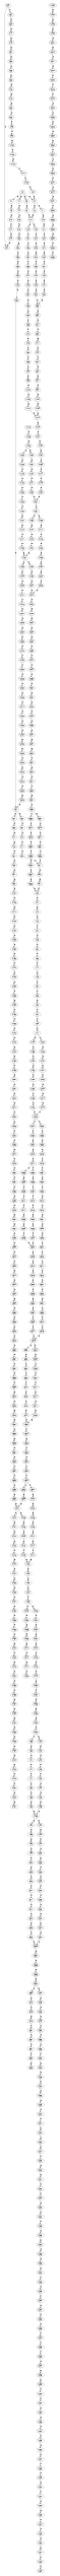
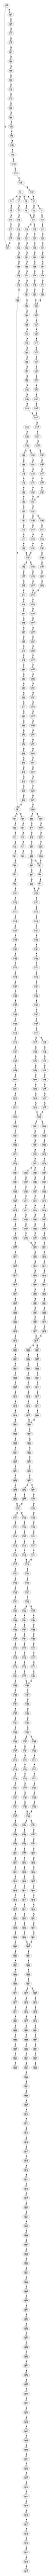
  strict digraph {
    S0
    S1
    S2
    S3
    S4
    S5
    S6
    S7
    S8
    S9
    S10
    S11
    S12
    S13
    S14
    S15
    S16
    S17
    S18
    S19
    S20
    S21
    S22
    S23
    S24
    S25
    S26
    S27
    S28
    S30
    S31
    S32
    S33
    S29
    S34
    S35
    S36
    S37
    S38
    S39
    S40
    S41
    S42
    S43
    S44
    S45
    S46
    S47
    S48
    S49
    S50
    S51
    S52
    S53
    S54
    S55
    S56
    S57
    S58
    S59
    S60
    S61
    S62
    S63
    S64
    S65
    S66
    S67
    S68
    S69
    S70
    S71
    S72
    S73
    S74
    S75
    S76
    S77
    S78
    S79
    S80
    S81
    S82
    S83
    S84
    S85
    S86
    S87
    S88
    S89
    S90
    S91
    S92
    S93
    S94
    S95
    S96
    S97
    S98
    S99
    S100
    S101
    S102
    S103
    S104
    S105
    S106
    S107
    S108
    S109
    S110
    S111
    S112
    S113
    S114
    S115
    S116
    S117
    S119
    S120
    S121
    S122
    S118
    S123
    S124
    S125
    S126
    S127
    S128
    S129
    S130
    S131
    S132
    S133
    S134
    S135
    S136
    S137
    S138
    S139
    S140
    S141
    S142
    S143
    S144
    S145
    S146
    S147
    S148
    S149
    S150
    S151
    S152
    S153
    S154
    S155
    S156
    S157
    S158
    S159
    S160
    S161
    S162
    S163
    S164
    S165
    S166
    S167
    S168
    S169
    S170
    S171
    S172
    S173
    S174
    S175
    S176
    S177
    S178
    S179
    S180
    S181
    S182
    S183
    S184
    S185
    S186
    S187
    S188
    S189
    S190
    S191
    S192
    S193
    S194
    S195
    S196
    S197
    S198
    S199
    S200
    S201
    S202
    S203
    S204
    S205
    S206
    S207
    S208
    S209
    S210
    S211
    S212
    S213
    S214
    S215
    S216
    S217
    S218
    S219
    n221 [label=S720]
    S221
    S222
    S223
    S224
    S225
    S226
    S227
    S228
    S229
    S230
    S231
    S232
    S233
    S234
    S235
    S236
    S237
    S238
    S239
    S240
    S241
    S242
    S243
    S244
    S245
    S246
    S247
    S248
    S249
    S250
    S251
    S252
    S253
    S254
    S255
    S256
    S257
    S258
    S259
    S260
    S261
    S262
    S263
    S264
    S265
    S266
    S267
    S268
    S269
    S270
    S271
    S272
    S273
    S274
    S275
    S276
    S277
    S278
    S279
    S280
    S281
    S282
    S283
    S284
    S285
    S286
    S287
    S288
    S289
    S290
    S291
    S292
    S293
    S294
    S295
    S296
    S297
    S298
    S299
    S300
    S301
    S302
    S303
    S304
    S305
    S306
    S307
    S308
    S309
    S310
    S311
    S312
    S313
    S314
    S315
    S316
    S317
    S318
    S319
    S320
    S321
    S322
    S323
    S324
    S325
    S326
    S327
    S328
    S329
    S330
    S331
    S332
    S333
    S334
    S335
    S336
    S337
    S338
    S339
    S340
    S341
    S342
    S343
    S344
    S345
    S346
    S347
    S348
    S349
    S350
    S351
    S352
    S353
    S354
    S355
    S356
    S357
    S358
    S359
    S360
    S361
    S362
    S363
    S364
    S365
    S366
    S367
    S368
    S369
    S370
    S371
    S372
    S373
    S374
    S375
    S376
    S377
    S378
    S379
    S380
    S381
    S382
    S383
    S384
    S385
    S386
    S387
    S388
    S389
    S390
    S391
    S392
    S393
    S394
    S395
    S396
    S397
    S398
    S399
    S400
    S401
    S402
    S403
    S404
    S405
    S406
    S407
    S408
    S409
    S410
    S411
    S412
    S413
    S414
    S415
    S416
    S417
    S418
    S419
    S420
    S421
    S422
    S423
    S424
    S425
    S426
    S427
    S428
    S429
    S430
    S431
    S432
    S433
    S434
    S435
    S436
    S437
    S438
    S439
    S440
    S441
    S442
    S443
    S444
    S445
    S446
    S447
    S448
    S449
    S450
    S451
    S452
    S453
    S454
    S455
    S456
    S457
    S458
    S459
    S460
    S461
    S462
    S463
    S464
    S465
    S466
    S467
    S468
    S469
    S470
    S471
    S472
    S473
    S474
    S475
    S476
    S477
    S478
    S479
    S480
    S481
    S482
    S483
    S484
    S485
    S486
    S487
    S488
    S489
    S490
    S491
    S492
    S493
    S494
    S495
    S496
    S497
    S498
    S499
    S500
    S501
    S502
    S503
    S504
    S505
    S506
    S507
    S508
    S509
    S510
    S511
    S512
    S513
    S514
    S515
    S516
    S517
    S518
    S519
    S520
    S521
    S522
    S523
    S524
    S525
    S526
    S527
    S528
    S529
    S530
    S531
    S532
    S533
    S534
    S535
    S536
    S537
    S538
    S539
    S540
    S541
    S542
    S543
    S544
    S545
    S546
    S547
    S548
    S549
    S550
    S551
    S552
    S553
    S554
    S555
    S556
    S557
    S558
    S559
    S560
    S561
    S562
    S563
    S564
    S565
    S566
    S567
    S568
    S569
    S570
    S571
    S572
    S573
    S574
    S575
    S576
    S577
    S578
    S579
    S580
    S581
    n583 [label=S882]
    S583
    S584
    S585
    S586
    S587
    S588
    S589
    S590
    S591
    S592
    S593
    S594
    S595
    S596
    S597
    S598
    S599
    S600
    S601
    S602
    S603
    S604
    S605
    S606
    S607
    S608
    S609
    S610
    S611
    S612
    S613
    S614
    S615
    S616
    S617
    S618
    S619
    S0 -> S1 [label=C]
    S0 -> S2 [label=G]
    S0 -> S3 [label=G]
    S0 -> S4 [label=A]
    S1 -> S5 [label=A]
    S2 -> S6 [label=A]
    S2 -> S7 [label=C]
    S3 -> S8 [label=A]
    S4 -> S9 [label=G]
    S5 -> S10 [label=C]
    S6 -> S11 [label=A]
    S7 -> S12 [label=A]
    S8 -> S11 [label=A]
    S9 -> S13 [label=G]
    S10 -> S14 [label=T]
    S11 -> S15 [label=G]
    S11 -> S16 [label=C]
    S12 -> S17 [label=A]
    S13 -> S18 [label=A]
    S14 -> S19 [label=A]
    S15 -> S20 [label=C]
    S16 -> S21 [label=C]
    S17 -> S22 [label=C]
    S18 -> S23 [label=A]
    S19 -> S24 [label=T]
    S20 -> S25 [label=C]
    S21 -> S26 [label=C]
    S22 -> S27 [label=C]
    S23 -> S28 [label=A]
    S25 -> S30 [label=A]
    S26 -> S31 [label=G]
    S27 -> S32 [label=A]
    S28 -> S33 [label=C]
    S30 -> S35 [label=C]
    S31 -> S36 [label=C]
    S32 -> S37 [label=C]
    S33 -> S38 [label=A]
    S29 -> S24 [label=C]
    S29 -> S34 [label=T]
    S34 -> S39 [label=A]
    S35 -> S40 [label=C]
    S36 -> S41 [label=C]
    S37 -> S42 [label=C]
    S38 -> S43 [label=G]
    S39 -> S44 [label=G]
    S40 -> S45 [label=A]
    S41 -> S46 [label=G]
    S42 -> S47 [label=A]
    S43 -> S48 [label=C]
    S44 -> S49 [label=A]
    S45 -> S50 [label=A]
    S46 -> S51 [label=A]
    S47 -> S52 [label=A]
    S48 -> S53 [label=A]
    S49 -> S54 [label=A]
    S50 -> S55 [label=A]
    S51 -> S56 [label=A]
    S52 -> S55 [label=A]
    S53 -> S57 [label=T]
    S54 -> S58 [label=A]
    S55 -> S59 [label=C]
    S56 -> S60 [label=C]
    S57 -> S61 [label=G]
    S57 -> S62 [label=A]
    S58 -> S63 [label=C]
    S59 -> S64 [label=T]
    S60 -> S65 [label=T]
    S61 -> S66 [label=C]
    S62 -> S67 [label=C]
    S63 -> S68 [label=A]
    S64 -> S69 [label=T]
    S65 -> S70 [label=T]
    S66 -> S71 [label=C]
    S67 -> S72 [label=C]
    S68 -> S73 [label=A]
    S69 -> S74 [label=A]
    S70 -> S75 [label=C]
    S71 -> S76 [label=G]
    S72 -> S77 [label=T]
    S73 -> S78 [label=A]
    S74 -> S79 [label=C]
    S75 -> S80 [label=C]
    S76 -> S81 [label=C]
    S77 -> S82 [label=C]
    S78 -> S83 [label=A]
    S79 -> S84 [label=C]
    S80 -> S85 [label=C]
    S81 -> S86 [label=G]
    S82 -> S87 [label=C]
    S83 -> S88 [label=T]
    S84 -> S89 [label=C]
    S85 -> S90 [label=C]
    S86 -> S91 [label=C]
    S87 -> S92 [label=C]
    S88 -> S93 [label=T]
    S89 -> S94 [label=A]
    S90 -> S95 [label=A]
    S91 -> S96 [label=A]
    S92 -> S97 [label=A]
    S93 -> S98 [label=T]
    S94 -> S99 [label=T]
    S95 -> S100 [label=T]
    S96 -> S101 [label=A]
    S97 -> S102 [label=A]
    S98 -> S103 [label=A]
    S99 -> S104 [label=G]
    S100 -> S105 [label=G]
    S101 -> S106 [label=C]
    S102 -> S107 [label=C]
    S103 -> S108 [label=C]
    S104 -> S109 [label=A]
    S105 -> S110 [label=A]
    S106 -> S111 [label=A]
    S107 -> S112 [label=A]
    S108 -> S113 [label=A]
    S109 -> S114 [label=G]
    S110 -> S114 [label=G]
    S111 -> S115 [label=G]
    S112 -> S116 [label=G]
    S113 -> S117 [label=C]
    S114 -> S119 [label=G]
    S115 -> S120 [label=G]
    S116 -> S121 [label=T]
    S117 -> S122 [label=T]
    S119 -> S124 [label=C]
    S120 -> S125 [label=C]
    S121 -> S126 [label=C]
    S122 -> S127 [label=A]
    S118 -> S123 [label=C]
    S123 -> S128 [label=G]
    S124 -> S129 [label=G]
    S125 -> S130 [label=C]
    S126 -> S131 [label=C]
    S127 -> S2 [label=G]
    S128 -> S132 [label=A]
    S128 -> S133 [label=G]
    S129 -> S134 [label=A]
    S130 -> S135 [label=G]
    S131 -> S136 [label=T]
    S132 -> S137 [label=C]
    S133 -> S138 [label=C]
    S134 -> S139 [label=C]
    S135 -> S140 [label=T]
    S136 -> S141 [label=T]
    S137 -> S142 [label=C]
    S138 -> S143 [label=C]
    S139 -> S144 [label=C]
    S140 -> S145 [label=G]
    S141 -> S146 [label=G]
    S142 -> S147 [label=T]
    S143 -> S148 [label=C]
    S144 -> S149 [label=T]
    S145 -> S150 [label=C]
    S146 -> S151 [label=T]
    S147 -> S152 [label=T]
    S148 -> S153 [label=T]
    S149 -> S154 [label=T]
    S150 -> S155 [label=T]
    S151 -> S156 [label=T]
    S152 -> S157 [label=T]
    S153 -> S158 [label=T]
    S154 -> S157 [label=T]
    S155 -> S159 [label=A]
    S156 -> S160 [label=A]
    S157 -> S161 [label=C]
    S158 -> S162 [label=C]
    S159 -> S163 [label=C]
    S160 -> S164 [label=T]
    S161 -> S165 [label=A]
    S161 -> S166 [label=G]
    S162 -> S167 [label=A]
    S163 -> S168 [label=T]
    S164 -> S169 [label=T]
    S165 -> S170 [label=A]
    S166 -> S171 [label=A]
    S167 -> S172 [label=A]
    S168 -> S173 [label=C]
    S169 -> S174 [label=C]
    S170 -> S175 [label=C]
    S171 -> S176 [label=C]
    S172 -> S177 [label=C]
    S173 -> S178 [label=C]
    S174 -> S179 [label=G]
    S174 -> S180 [label=C]
    S175 -> S181 [label=T]
    S176 -> S182 [label=T]
    S177 -> S183 [label=T]
    S178 -> S184 [label=G]
    S179 -> S185 [label=G]
    S180 -> S186 [label=G]
    S181 -> S187 [label=A]
    S182 -> S188 [label=A]
    S183 -> S187 [label=A]
    S184 -> S189 [label=G]
    S185 -> S190 [label=G]
    S186 -> S191 [label=G]
    S187 -> S192 [label=A]
    S187 -> S193 [label=G]
    S188 -> S194 [label=A]
    S189 -> S195 [label=T]
    S190 -> S196 [label=A]
    S191 -> S197 [label=A]
    S192 -> S198 [label=A]
    S193 -> S199 [label=A]
    S194 -> S200 [label=A]
    S195 -> S201 [label=A]
    S196 -> S202 [label=A]
    S197 -> S203 [label=A]
    S198 -> S204 [label=G]
    S199 -> S205 [label=G]
    S200 -> S206 [label=G]
    S201 -> S207 [label=C]
    S202 -> S208 [label=C]
    S203 -> S209 [label=C]
    S204 -> S210 [label=C]
    S205 -> S211 [label=T]
    S206 -> S210 [label=C]
    S207 -> S212 [label=G]
    S208 -> S213 [label=G]
    S209 -> S214 [label=G]
    S210 -> S215 [label=T]
    S211 -> S216 [label=T]
    S212 -> S217 [label=G]
    S213 -> S218 [label=G]
    S214 -> S219 [label=G]
    S215 -> n221 [label=A]
    S216 -> S221 [label=A]
    S217 -> S222 [label=T]
    S218 -> S223 [label=T]
    S219 -> S223 [label=T]
    n221 -> S224 [label=A]
    S221 -> S225 [label=G]
    S222 -> S226 [label=G]
    S223 -> S227 [label=T]
    S223 -> S228 [label=C]
    S224 -> S229 [label=G]
    S225 -> S230 [label=G]
    S226 -> S231 [label=T]
    S227 -> S232 [label=C]
    S228 -> S233 [label=C]
    S229 -> S234 [label=A]
    S230 -> S235 [label=A]
    S231 -> S236 [label=C]
    S232 -> S237 [label=A]
    S233 -> S238 [label=A]
    S234 -> S239 [label=C]
    S235 -> S240 [label=C]
    S236 -> S241 [label=G]
    S237 -> S242 [label=G]
    S238 -> S243 [label=G]
    S239 -> S244 [label=T]
    S240 -> S245 [label=T]
    S241 -> S246 [label=T]
    S242 -> S247 [label=T]
    S243 -> S248 [label=T]
    S244 -> S249 [label=T]
    S245 -> S250 [label=T]
    S246 -> S251 [label=C]
    S247 -> S252 [label=T]
    S247 -> S253 [label=C]
    S248 -> S254 [label=T]
    S249 -> S255 [label=C]
    S250 -> S256 [label=G]
    S251 -> S257 [label=T]
    S252 -> S258 [label=A]
    S253 -> S259 [label=A]
    S254 -> S260 [label=A]
    S255 -> S261 [label=C]
    S256 -> S262 [label=C]
    S257 -> S263 [label=T]
    S258 -> S264 [label=T]
    S259 -> S265 [label=T]
    S260 -> S266 [label=T]
    S261 -> S267 [label=G]
    S262 -> S268 [label=G]
    S263 -> S269 [label=A]
    S264 -> S270 [label=T]
    S265 -> S271 [label=T]
    S266 -> S272 [label=A]
    S267 -> S273 [label=G]
    S268 -> S274 [label=C]
    S269 -> S275 [label=C]
    S270 -> S276 [label=T]
    S271 -> S277 [label=T]
    S272 -> S278 [label=C]
    S273 -> S279 [label=G]
    S274 -> S280 [label=G]
    S275 -> S281 [label=A]
    S276 -> S282 [label=A]
    S277 -> S283 [label=A]
    S278 -> S284 [label=A]
    S279 -> S285 [label=G]
    S280 -> S286 [label=G]
    S281 -> S287 [label=A]
    S282 -> S288 [label=A]
    S283 -> S289 [label=A]
    S284 -> S290 [label=A]
    S285 -> S291 [label=G]
    S286 -> S292 [label=G]
    S287 -> S293 [label=C]
    S288 -> S294 [label=T]
    S289 -> S295 [label=T]
    S290 -> S296 [label=A]
    S291 -> S297 [label=A]
    S292 -> S298 [label=A]
    S293 -> S299 [label=C]
    S294 -> S300 [label=C]
    S295 -> S300 [label=C]
    S296 -> S301 [label=C]
    S297 -> S302 [label=A]
    S298 -> S303 [label=A]
    S299 -> S304 [label=T]
    S300 -> S305 [label=G]
    S301 -> S306 [label=T]
    S302 -> S307 [label=T]
    S303 -> S308 [label=C]
    S304 -> S309 [label=T]
    S305 -> S310 [label=A]
    S306 -> S311 [label=C]
    S307 -> S312 [label=A]
    S308 -> S313 [label=A]
    S309 -> S314 [label=A]
    S310 -> S315 [label=A]
    S311 -> S316 [label=A]
    S312 -> S317 [label=G]
    S313 -> S318 [label=G]
    S314 -> S319 [label=G]
    S315 -> S320 [label=G]
    S316 -> S321 [label=G]
    S317 -> S322 [label=T]
    S318 -> S323 [label=C]
    S319 -> S324 [label=G]
    S320 -> S325 [label=T]
    S321 -> S326 [label=T]
    S322 -> S327 [label=A]
    S323 -> S328 [label=A]
    S324 -> S329 [label=A]
    S325 -> S330 [label=A]
    S326 -> S331 [label=A]
    S327 -> S332 [label=T]
    S328 -> S57 [label=T]
    S329 -> S333 [label=G]
    S330 -> S334 [label=G]
    S331 -> S335 [label=G]
    S332 -> S336 [label=C]
    S332 -> S337 [label=A]
    S333 -> S338 [label=G]
    S334 -> S339 [label=T]
    S335 -> S340 [label=T]
    S336 -> S341 [label=C]
    S337 -> S342 [label=C]
    S338 -> S343 [label=C]
    S339 -> S344 [label=T]
    S340 -> S345 [label=T]
    S341 -> S346 [label=C]
    S342 -> S347 [label=C]
    S343 -> S348 [label=G]
    S344 -> S349 [label=G]
    S345 -> S349 [label=G]
    S346 -> S350 [label=T]
    S347 -> S351 [label=T]
    S348 -> S352 [label=G]
    S349 -> S353 [label=G]
    S349 -> S354 [label=A]
    S350 -> S355 [label=C]
    S351 -> S356 [label=C]
    S352 -> S357 [label=T]
    S353 -> S358 [label=A]
    S354 -> S359 [label=A]
    S355 -> S360 [label=C]
    S356 -> S87 [label=T]
    S357 -> S361 [label=T]
    S358 -> S362 [label=C]
    S359 -> S363 [label=C]
    S360 -> S364 [label=C]
    S361 -> S365 [label=C]
    S362 -> S366 [label=C]
    S363 -> S367 [label=C]
    S364 -> S368 [label=A]
    S365 -> S369 [label=T]
    S366 -> S370 [label=T]
    S367 -> S371 [label=T]
    S368 -> S102 [label=A]
    S369 -> S372 [label=A]
    S370 -> S373 [label=A]
    S371 -> S374 [label=A]
    S372 -> S375 [label=C]
    S373 -> S376 [label=C]
    S374 -> S377 [label=C]
    S375 -> S378 [label=A]
    S376 -> S379 [label=A]
    S377 -> S380 [label=A]
    S378 -> S381 [label=A]
    S379 -> S382 [label=A]
    S380 -> S382 [label=A]
    S381 -> S383 [label=G]
    S382 -> S384 [label=T]
    S383 -> S385 [label=G]
    S384 -> S386 [label=G]
    S385 -> S387 [label=C]
    S386 -> S388 [label=C]
    S387 -> S389 [label=C]
    S388 -> S390 [label=C]
    S389 -> S391 [label=T]
    S390 -> S392 [label=T]
    S391 -> S393 [label=T]
    S392 -> S394 [label=T]
    S393 -> S395 [label=C]
    S394 -> S396 [label=C]
    S394 -> S397 [label=T]
    S395 -> S398 [label=A]
    S396 -> S399 [label=A]
    S397 -> S400 [label=A]
    S398 -> S401 [label=A]
    S399 -> S401 [label=A]
    S400 -> S402 [label=A]
    S401 -> S403 [label=A]
    S401 -> S404 [label=G]
    S402 -> S405 [label=A]
    S403 -> S406 [label=A]
    S404 -> S407 [label=A]
    S405 -> S408 [label=A]
    S406 -> S409 [label=A]
    S407 -> S410 [label=A]
    S408 -> S411 [label=A]
    S409 -> S412 [label=G]
    S410 -> S413 [label=G]
    S411 -> S414 [label=G]
    S412 -> S415 [label=T]
    S413 -> S416 [label=T]
    S414 -> S417 [label=T]
    S415 -> S418 [label=A]
    S416 -> S419 [label=A]
    S417 -> S418 [label=A]
    S418 -> S420 [label=A]
    S419 -> S421 [label=G]
    S420 -> S422 [label=G]
    S421 -> S423 [label=G]
    S422 -> S424 [label=G]
    S423 -> S425 [label=G]
    S424 -> S426 [label=T]
    S425 -> S427 [label=C]
    S426 -> S428 [label=G]
    S426 -> S429 [label=C]
    S427 -> S430 [label=C]
    S428 -> S431 [label=T]
    S429 -> S432 [label=T]
    S430 -> S433 [label=T]
    S431 -> S434 [label=A]
    S432 -> S435 [label=A]
    S433 -> S436 [label=T]
    S434 -> S437 [label=A]
    S435 -> S438 [label=A]
    S436 -> S439 [label=C]
    S437 -> S440 [label=A]
    S438 -> S441 [label=A]
    S439 -> S442 [label=A]
    S440 -> S443 [label=C]
    S441 -> S444 [label=C]
    S442 -> S445 [label=T]
    S443 -> S446 [label=G]
    S444 -> S447 [label=G]
    S445 -> S448 [label=G]
    S446 -> S449 [label=C]
    S447 -> S450 [label=C]
    S448 -> S451 [label=C]
    S449 -> S452 [label=C]
+   S450 -> S452 [label=C]
    S451 -> S453 [label=T]
    S452 -> S454 [label=T]
    S453 -> S455 [label=T]
    S454 -> S456 [label=A]
    S455 -> S457 [label=A]
    S456 -> S458 [label=A]
    S457 -> S459 [label=C]
    S458 -> S460 [label=A]
    S459 -> S461 [label=A]
    S460 -> S462 [label=G]
    S461 -> S463 [label=G]
    S462 -> S464 [label=A]
    S462 -> S465 [label=T]
    S463 -> S466 [label=G]
    S464 -> S467 [label=A]
    S465 -> S468 [label=A]
    S466 -> S469 [label=C]
    S467 -> S470 [label=G]
    S468 -> S471 [label=G]
    S469 -> S472 [label=A]
    S470 -> S473 [label=T]
    S471 -> S474 [label=T]
    S472 -> S475 [label=G]
    S473 -> S476 [label=T]
    S474 -> S477 [label=T]
    S475 -> S478 [label=T]
    S476 -> S479 [label=C]
    S477 -> S480 [label=C]
    S478 -> S481 [label=T]
    S479 -> S482 [label=G]
    S480 -> S483 [label=G]
    S481 -> S484 [label=G]
    S482 -> S485 [label=A]
    S483 -> S486 [label=A]
    S484 -> S487 [label=A]
    S485 -> S488 [label=G]
    S486 -> S488 [label=G]
+   S487 -> S489 [label=G]
    S488 -> S490 [label=G]
    S488 -> S491 [label=G]
    S489 -> S492 [label=A]
    S490 -> S493 [label=A]
    S491 -> S494 [label=A]
    S492 -> S495 [label=A]
    S493 -> S496 [label=A]
    S494 -> S497 [label=A]
    S495 -> S498 [label=A]
    S496 -> S499 [label=G]
    S497 -> S500 [label=C]
    S498 -> S501 [label=C]
    S499 -> S502 [label=T]
    S500 -> S503 [label=A]
    S501 -> S504 [label=A]
    S502 -> S505 [label=A]
    S503 -> S506 [label=C]
    S504 -> S507 [label=C]
    S505 -> S508 [label=G]
    S506 -> S509 [label=G]
    S507 -> S510 [label=C]
    S508 -> S511 [label=T]
    S509 -> S512 [label=T]
    S510 -> S513 [label=T]
    S511 -> S514 [label=C]
    S512 -> S515 [label=C]
    S513 -> S516 [label=T]
    S514 -> S517 [label=G]
    S515 -> S518 [label=G]
    S516 -> S519 [label=T]
    S517 -> S520 [label=G]
    S518 -> S521 [label=G]
    S519 -> S522 [label=C]
    S520 -> S523 [label=A]
    S521 -> S524 [label=A]
    S522 -> S525 [label=T]
    S523 -> S526 [label=G]
    S524 -> S527 [label=G]
    S525 -> S528 [label=A]
    S526 -> S529 [label=G]
    S527 -> S529 [label=G]
    S528 -> S530 [label=C]
    S529 -> S531 [label=A]
    S530 -> S532 [label=A]
    S531 -> S533 [label=C]
    S532 -> S534 [label=T]
    S533 -> S535 [label=G]
    S534 -> S536 [label=C]
    S535 -> S537 [label=A]
    S536 -> S538 [label=A]
    S537 -> S539 [label=C]
    S537 -> S540 [label=G]
    S538 -> S541 [label=T]
    S539 -> S542 [label=C]
    S540 -> S543 [label=C]
    S541 -> S544 [label=C]
    S542 -> S545 [label=G]
    S543 -> S546 [label=G]
    S544 -> S547 [label=G]
    S545 -> S548 [label=A]
    S546 -> S549 [label=G]
    S547 -> S550 [label=T]
    S548 -> S551 [label=C]
    S549 -> S552 [label=C]
    S550 -> S553 [label=C]
    S551 -> S554 [label=G]
    S552 -> S555 [label=G]
    S553 -> S556 [label=G]
    S554 -> S557 [label=G]
    S555 -> S558 [label=G]
    S556 -> S559 [label=G]
    S557 -> S560 [label=T]
    S558 -> S561 [label=T]
    S559 -> S562 [label=T]
    S560 -> S563 [label=A]
    S561 -> S564 [label=A]
    S562 -> S565 [label=T]
    S564 -> S566 [label=G]
    S566 -> S567 [label=A]
    S567 -> S568 [label=A]
    S568 -> S569 [label=C]
    S569 -> S570 [label=C]
    S570 -> S571 [label=T]
    S571 -> S572 [label=A]
    S572 -> S573 [label=G]
    S573 -> S574 [label=A]
    S574 -> S575 [label=T]
    S575 -> S576 [label=G]
    S576 -> S577 [label=A]
    S577 -> S578 [label=C]
    S578 -> S579 [label=T]
    S579 -> S580 [label=G]
    S580 -> S581 [label=A]
    S581 -> n583 [label=T]
    n583 -> S583 [label=G]
    S583 -> S584 [label=A]
    S584 -> S585 [label=G]
    S585 -> S586 [label=G]
    S586 -> S587 [label=G]
    S587 -> S588 [label=T]
    S588 -> S589 [label=C]
    S589 -> S590 [label=T]
    S590 -> S591 [label=G]
    S591 -> S592 [label=A]
    S592 -> S593 [label=C]
    S593 -> S594 [label=T]
    S594 -> S595 [label=T]
    S595 -> S596 [label=T]
    S596 -> S597 [label=C]
    S597 -> S598 [label=A]
    S598 -> S599 [label=A]
    S599 -> S600 [label=T]
    S600 -> S601 [label=T]
    S601 -> S602 [label=C]
    S602 -> S603 [label=G]
    S603 -> S604 [label=C]
    S604 -> S605 [label=C]
    S605 -> S606 [label=G]
    S606 -> S607 [label=A]
    S607 -> S608 [label=T]
    S608 -> S609 [label=T]
    S609 -> S610 [label=G]
    S610 -> S611 [label=T]
    S611 -> S612 [label=C]
    S612 -> S613 [label=G]
    S613 -> S614 [label=T]
    S614 -> S615 [label=C]
    S615 -> S616 [label=G]
    S616 -> S617 [label=A]
    S617 -> S618 [label=T]
    S618 -> S619 [label=A]
  }
